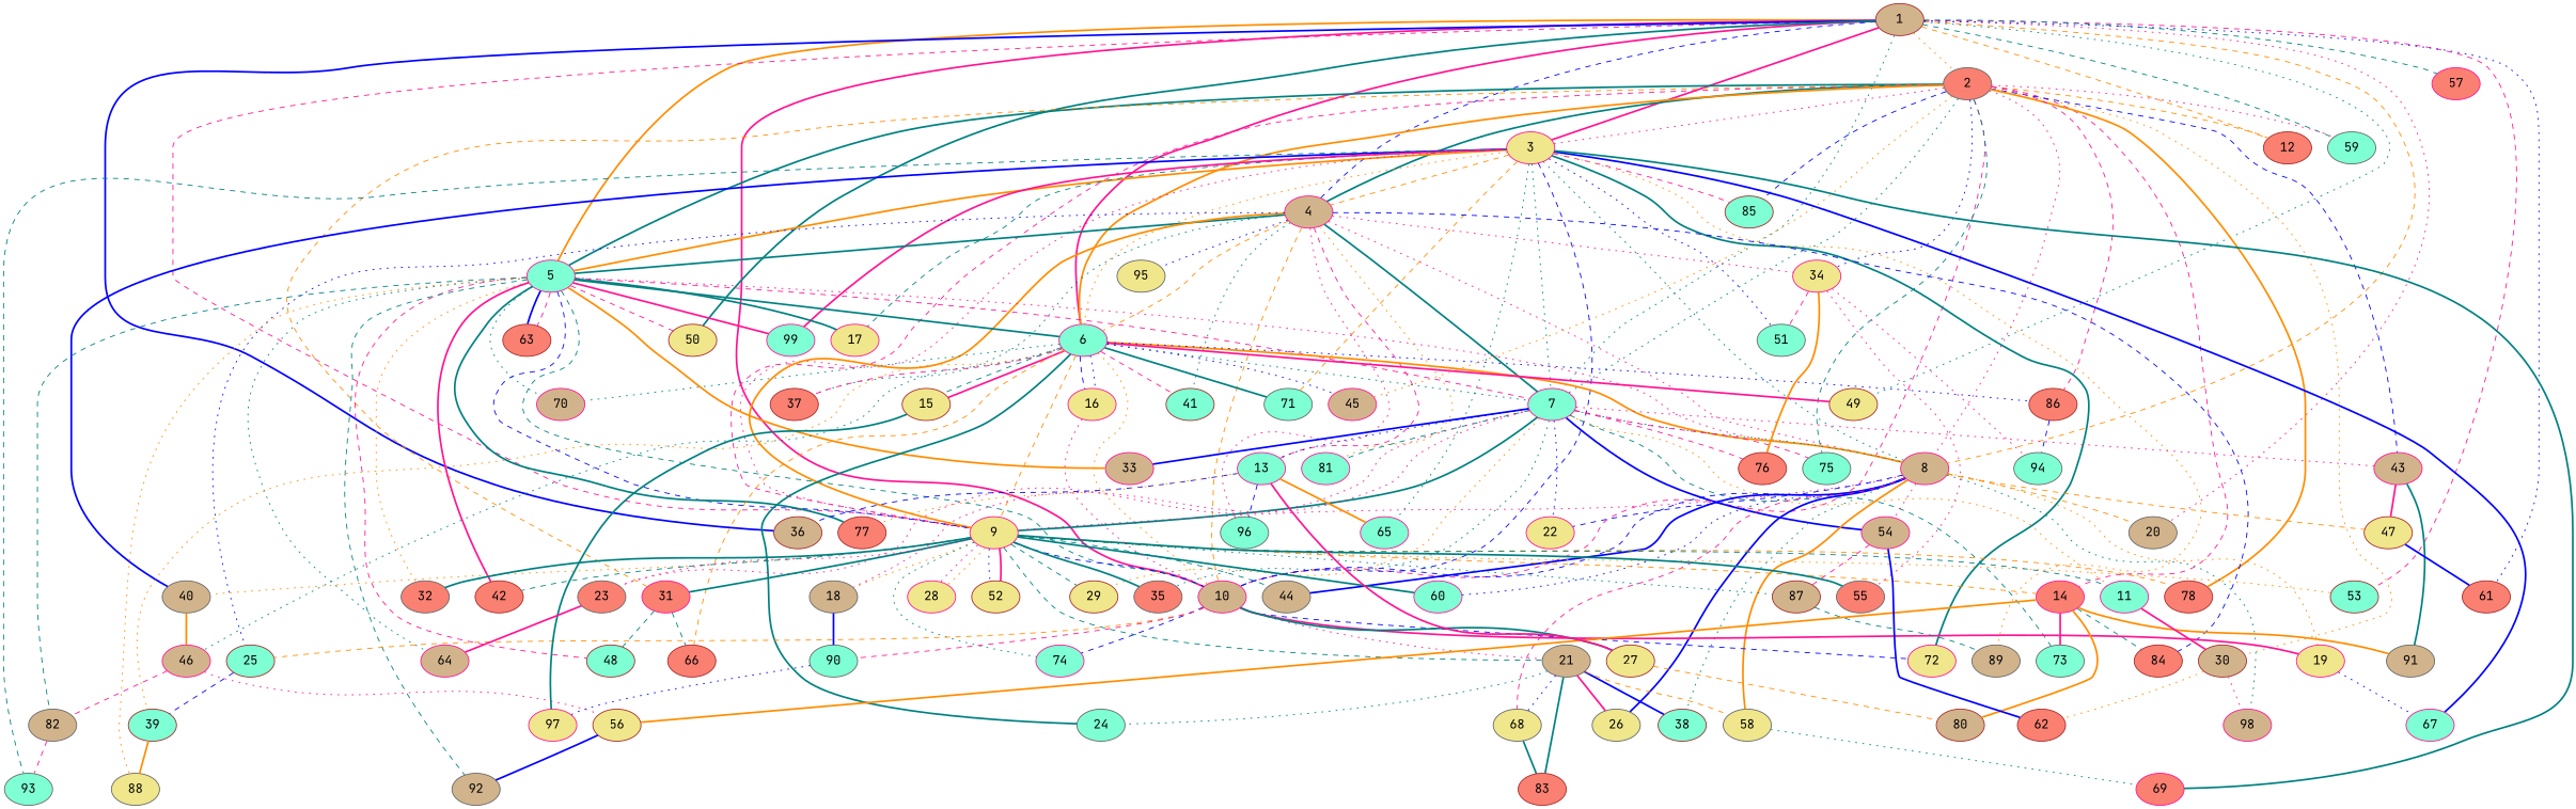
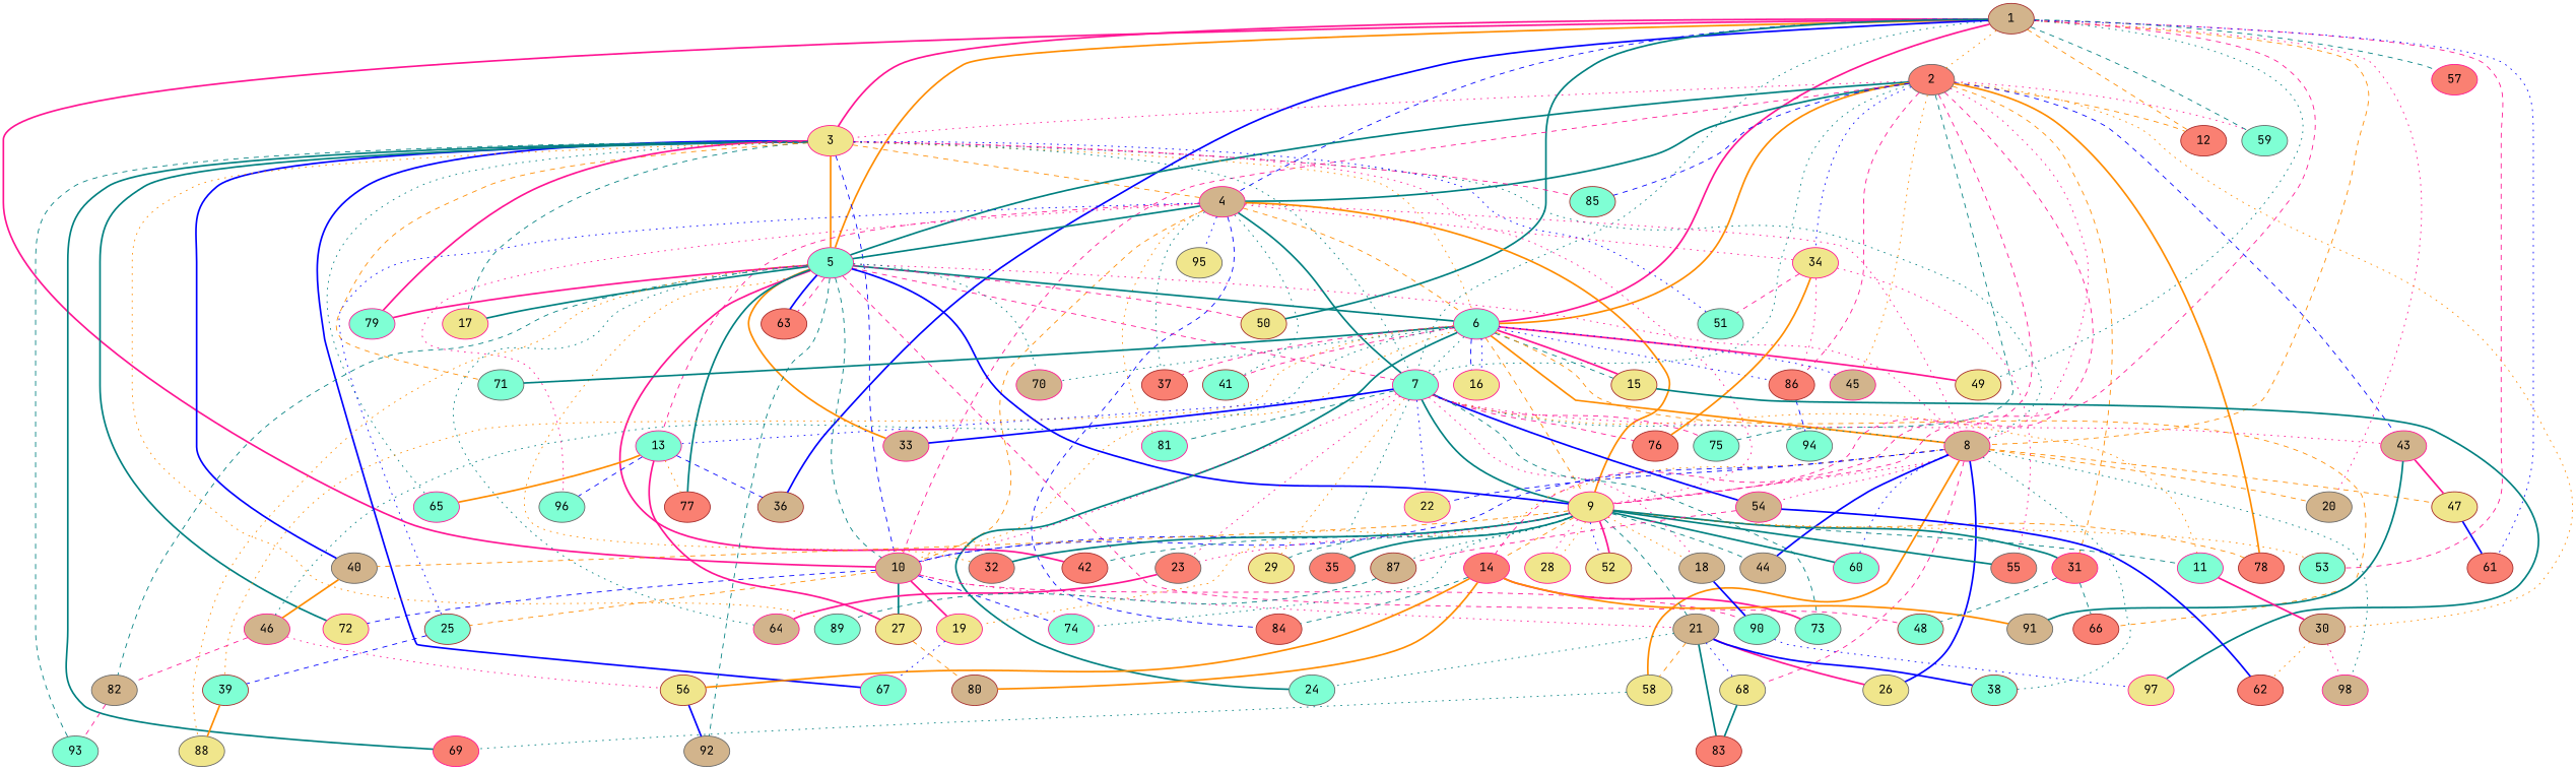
  graph {
    fontname="JetBrains Mono"
    node [color=deeppink fillcolor=aquamarine fontname="JetBrains Mono" style=filled]
    edge [color=teal fontname="JetBrains Mono" style=dotted]
    1 [color=brown fillcolor=tan]
    2 [color=gray40 fillcolor=salmon]
    3 [fillcolor=khaki]
    4 [fillcolor=tan]
    5
    6
    7
    8 [fillcolor=tan]
    9 [fillcolor=khaki]
    10 [fillcolor=tan]
    12 [color=brown fillcolor=salmon]
    20 [color=gray40 fillcolor=tan]
    36 [color=brown fillcolor=tan]
    49 [color=brown fillcolor=khaki]
    50 [color=brown fillcolor=khaki]
    53 [color=brown]
    57 [fillcolor=salmon]
    59 [color=gray40]
    61 [color=brown fillcolor=salmon]
    14 [fillcolor=salmon]
    30 [color=brown fillcolor=tan]
    31 [fillcolor=salmon]
    34 [fillcolor=khaki]
    43 [fillcolor=tan]
    45 [fillcolor=tan]
    75 [color=gray40]
    78 [color=brown fillcolor=salmon]
    85 [color=brown]
    86 [color=brown fillcolor=salmon]
    17 [fillcolor=khaki]
    40 [color=gray40 fillcolor=tan]
    51 [color=gray40]
    65
    67
    69 [fillcolor=salmon]
    71 [color=gray40]
    72 [fillcolor=khaki]
-   79 [label=99]
-   89 [color=gray40 fillcolor=tan]
+   79
+   89 [color=gray40]
    93 [color=gray40]
    13
    25 [color=brown]
    37 [color=brown fillcolor=salmon]
    41 [color=brown]
    81
    84 [color=brown fillcolor=salmon]
    95 [color=gray40 fillcolor=khaki]
    96 [color=gray40]
    32 [color=gray40 fillcolor=salmon]
    33 [fillcolor=tan]
    42 [color=brown fillcolor=salmon]
    48 [color=brown]
    63 [color=brown fillcolor=salmon]
    64 [fillcolor=tan]
    70 [fillcolor=tan]
    77 [color=brown fillcolor=salmon]
    82 [color=gray40 fillcolor=tan]
    88 [color=gray40 fillcolor=khaki]
    92 [color=gray40 fillcolor=tan]
    15 [color=brown fillcolor=khaki]
    16 [fillcolor=khaki]
    24 [color=gray40]
    39 [color=brown]
    46 [fillcolor=tan]
    66 [color=brown fillcolor=salmon]
    11
    18 [color=gray40 fillcolor=tan]
    22 [fillcolor=khaki]
    23 [color=gray40 fillcolor=salmon]
    29 [color=brown fillcolor=khaki]
    35 [color=gray40 fillcolor=salmon]
    54 [fillcolor=tan]
    73 [color=gray40]
    76 [color=brown fillcolor=salmon]
    19 [fillcolor=khaki]
    26 [color=gray40 fillcolor=khaki]
    38 [color=brown]
    44 [color=gray40 fillcolor=tan]
    47 [color=brown fillcolor=khaki]
    58 [color=gray40 fillcolor=khaki]
    60
    68 [color=gray40 fillcolor=khaki]
    98 [fillcolor=tan]
    21 [color=gray40 fillcolor=tan]
    28 [fillcolor=khaki]
    52 [color=brown fillcolor=khaki]
    55 [color=gray40 fillcolor=salmon]
    74
    87 [color=brown fillcolor=tan]
    27 [color=brown fillcolor=khaki]
    90 [color=gray40]
    56 [color=brown fillcolor=khaki]
    80 [color=brown fillcolor=tan]
    91 [color=gray40 fillcolor=tan]
    62 [color=brown fillcolor=salmon]
    94 [color=gray40]
    97 [fillcolor=khaki]
    83 [color=brown fillcolor=salmon]
    1 -- 2 [color=darkorange]
    1 -- 3 [color=deeppink style=bold]
    1 -- 4 [color=blue style=dashed]
    1 -- 5 [color=darkorange style=bold]
    1 -- 6 [color=deeppink style=bold]
    1 -- 7
    1 -- 8 [color=darkorange style=dashed]
    1 -- 9 [color=deeppink style=dashed]
    1 -- 10 [color=deeppink style=bold]
    1 -- 12 [color=darkorange style=dashed]
    1 -- 20 [color=deeppink]
    1 -- 36 [color=blue style=bold]
    1 -- 49
    1 -- 50 [style=bold]
    1 -- 53 [color=deeppink style=dashed]
    1 -- 57 [style=dashed]
    1 -- 59 [style=dashed]
    1 -- 61 [color=blue]
    2 -- 3 [color=deeppink]
    2 -- 4 [style=bold]
    2 -- 5 [style=bold]
    2 -- 6 [color=darkorange style=bold]
    2 -- 7
    2 -- 8 [color=deeppink]
    2 -- 9 [color=deeppink style=dashed]
    2 -- 10 [color=deeppink style=dashed]
    2 -- 12 [color=darkorange style=dashed]
    2 -- 59 [color=deeppink]
    2 -- 14 [color=deeppink style=dashed]
    2 -- 30 [color=darkorange]
    2 -- 31 [color=darkorange style=dashed]
    2 -- 34 [color=blue]
    2 -- 43 [color=blue style=dashed]
    2 -- 45 [color=darkorange]
    2 -- 75 [style=dashed]
    2 -- 78 [color=darkorange style=bold]
    2 -- 85 [color=blue style=dashed]
    2 -- 86 [color=deeppink style=dashed]
    3 -- 4 [color=darkorange style=dashed]
    3 -- 5 [color=darkorange style=bold]
    3 -- 6 [color=darkorange]
    3 -- 7
    3 -- 8
    3 -- 9 [color=deeppink]
    3 -- 10 [color=blue style=dashed]
    3 -- 85 [color=deeppink style=dashed]
    3 -- 17 [style=dashed]
    3 -- 40 [color=blue style=bold]
    3 -- 51 [color=blue]
    3 -- 65
    3 -- 67 [color=blue style=bold]
    3 -- 69 [style=bold]
    3 -- 71 [color=darkorange style=dashed]
    3 -- 72 [style=bold]
    3 -- 79 [color=deeppink style=bold]
    3 -- 89 [color=darkorange]
    3 -- 93 [style=dashed]
    4 -- 5 [style=bold]
    4 -- 6 [color=darkorange style=dashed]
    4 -- 7 [style=bold]
    4 -- 8 [color=deeppink]
    4 -- 9 [color=darkorange style=bold]
    4 -- 10 [color=darkorange style=dashed]
    4 -- 34 [color=deeppink]
    4 -- 13 [color=deeppink style=dashed]
    4 -- 25 [color=blue]
    4 -- 37
    4 -- 41
    4 -- 81 [color=darkorange]
    4 -- 84 [color=blue style=dashed]
    4 -- 95 [color=blue]
    4 -- 96 [color=deeppink]
    5 -- 6 [style=bold]
    5 -- 7 [color=deeppink style=dashed]
    5 -- 8 [color=deeppink]
-   5 -- 9 [color=blue style=dashed]
+   5 -- 9 [color=blue style=bold]
    5 -- 10 [style=dashed]
    5 -- 50 [color=deeppink style=dashed]
    5 -- 17 [style=bold]
    5 -- 79 [color=deeppink style=bold]
    5 -- 32 [color=darkorange]
    5 -- 33 [color=darkorange style=bold]
    5 -- 42 [color=deeppink style=bold]
    5 -- 48 [color=deeppink style=dashed]
    5 -- 63 [color=blue style=bold]
    5 -- 63 [color=deeppink style=dashed]
    5 -- 64
    5 -- 70
    5 -- 77 [style=bold]
    5 -- 82 [style=dashed]
    5 -- 88 [color=darkorange]
    5 -- 92 [style=dashed]
    6 -- 7
    6 -- 8 [color=darkorange style=bold]
    6 -- 9 [color=darkorange style=dashed]
    6 -- 10 [color=darkorange]
    6 -- 49 [color=deeppink style=bold]
    6 -- 45 [color=blue]
    6 -- 86 [color=blue]
    6 -- 71 [style=bold]
    6 -- 37 [color=deeppink style=dashed]
    6 -- 41 [color=deeppink style=dashed]
    6 -- 70
    6 -- 15 [style=dashed]
    6 -- 15 [color=deeppink style=bold]
    6 -- 16 [color=blue style=dashed]
    6 -- 16 [color=blue]
    6 -- 24 [style=bold]
    6 -- 39 [color=darkorange]
    6 -- 46
    6 -- 66 [color=darkorange style=dashed]
    7 -- 8
    7 -- 9 [style=bold]
-   16 -- 10 [color=deeppink]
+   7 -- 10 [color=deeppink]
    7 -- 43 [color=deeppink]
    7 -- 75 [color=deeppink style=dashed]
    7 -- 13 [color=blue]
    7 -- 81 [style=dashed]
    7 -- 33 [color=blue style=bold]
    7 -- 11 [color=darkorange]
    7 -- 18 [color=deeppink]
    7 -- 22 [color=blue]
    7 -- 23 [color=deeppink]
    7 -- 29 [color=darkorange]
    7 -- 35
    7 -- 54 [color=blue style=bold]
    7 -- 73 [style=dashed]
    7 -- 76 [color=deeppink style=dashed]
    8 -- 9 [color=deeppink]
    8 -- 10 [color=blue style=dashed]
    8 -- 20 [color=darkorange style=dashed]
    8 -- 22 [color=blue style=dashed]
    8 -- 54 [color=deeppink]
    8 -- 19 [color=darkorange]
    8 -- 26 [color=blue style=bold]
    8 -- 38
    8 -- 44 [color=blue style=bold]
    8 -- 47 [color=darkorange style=dashed]
    8 -- 58 [color=darkorange style=bold]
    8 -- 60 [color=blue]
    8 -- 68 [color=deeppink style=dashed]
    8 -- 98
    9 -- 10 [color=blue style=dashed]
    9 -- 53 [color=darkorange]
    9 -- 14 [color=darkorange style=dashed]
    9 -- 31 [style=bold]
    9 -- 78 [color=darkorange style=dashed]
-   9 -- 40 [color=darkorange]
+   9 -- 40 [color=darkorange style=dashed]
    9 -- 32 [style=bold]
    9 -- 42 [style=dashed]
    9 -- 11 [style=dashed]
    9 -- 18 [color=darkorange]
    9 -- 23 [color=deeppink]
    9 -- 29 [style=dashed]
    9 -- 35 [style=bold]
    9 -- 44 [style=dashed]
    9 -- 60 [style=bold]
    9 -- 21 [style=dashed]
    9 -- 28 [color=deeppink]
    9 -- 28 [color=darkorange]
    9 -- 52 [color=blue]
    9 -- 52 [color=deeppink style=bold]
    9 -- 55 [style=bold]
    9 -- 74
    9 -- 87
    10 -- 72 [color=blue style=dashed]
    10 -- 25 [color=darkorange style=dashed]
    10 -- 19 [color=deeppink style=bold]
    10 -- 21 [color=deeppink]
    10 -- 74 [color=blue style=dashed]
    10 -- 27 [style=bold]
    10 -- 90 [color=deeppink style=dashed]
    14 -- 84 [style=dashed]
    14 -- 73 [color=deeppink style=bold]
    14 -- 56 [color=darkorange style=bold]
    14 -- 80 [color=darkorange style=bold]
    14 -- 91 [color=darkorange style=bold]
    30 -- 98 [color=deeppink]
    30 -- 62 [color=darkorange]
    31 -- 48 [style=dashed]
    31 -- 66 [style=dashed]
    34 -- 51 [color=deeppink style=dashed]
    34 -- 76 [color=darkorange style=bold]
    34 -- 55 [color=deeppink]
-   34 -- 94 [color=deeppink]
+   34 -- 86 [color=deeppink]
    43 -- 47 [color=deeppink style=bold]
    43 -- 91 [style=bold]
    86 -- 94 [color=blue style=dashed]
    40 -- 46 [color=darkorange style=bold]
    13 -- 36 [color=blue style=dashed]
    13 -- 65 [color=darkorange style=bold]
    13 -- 96 [color=blue style=dashed]
    13 -- 77 [color=darkorange]
    13 -- 27 [color=deeppink style=bold]
    25 -- 39 [color=blue style=dashed]
    82 -- 93 [color=deeppink style=dashed]
    15 -- 97 [style=bold]
    39 -- 88 [color=darkorange style=bold]
    46 -- 82 [color=deeppink style=dashed]
    46 -- 56 [color=deeppink]
    11 -- 30 [color=deeppink style=bold]
    18 -- 90 [color=blue style=bold]
    23 -- 64 [color=deeppink style=bold]
    54 -- 87 [color=deeppink style=dashed]
    54 -- 62 [color=blue style=bold]
    19 -- 67 [color=blue]
    47 -- 61 [color=blue style=bold]
    58 -- 69
    68 -- 83 [style=bold]
    21 -- 24
    21 -- 26 [color=deeppink style=bold]
    21 -- 38 [color=blue style=bold]
    21 -- 58 [color=darkorange style=dashed]
    21 -- 68 [color=blue]
    21 -- 83 [style=bold]
    87 -- 89 [style=dashed]
    27 -- 80 [color=darkorange style=dashed]
    90 -- 97 [color=blue]
    56 -- 92 [color=blue style=bold]
  }
